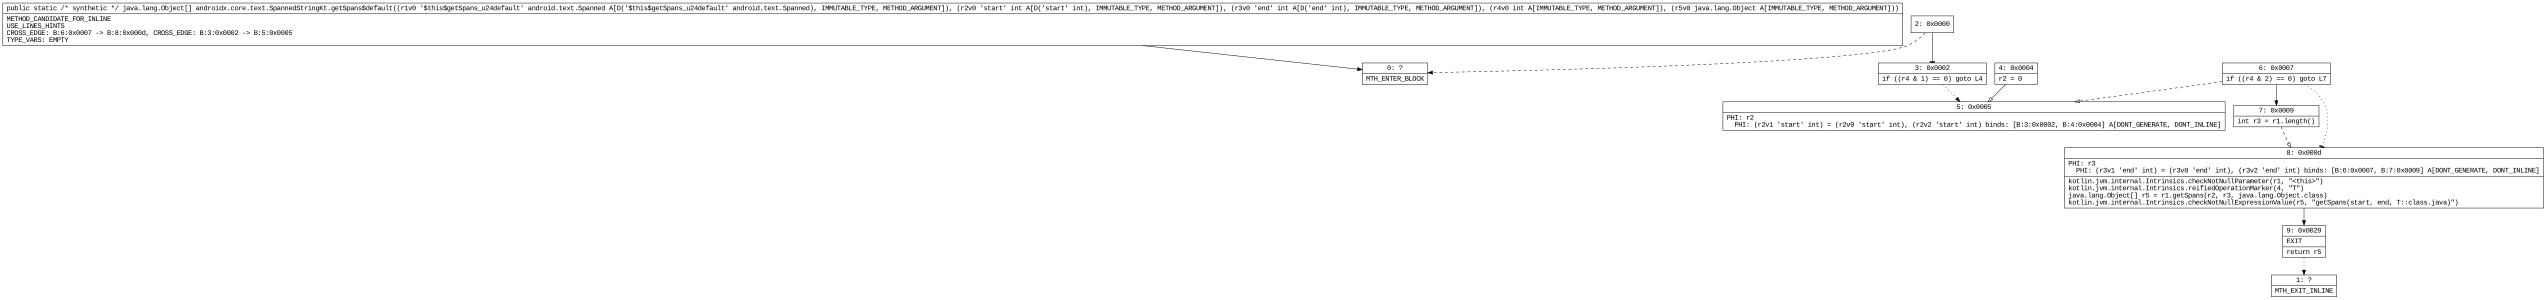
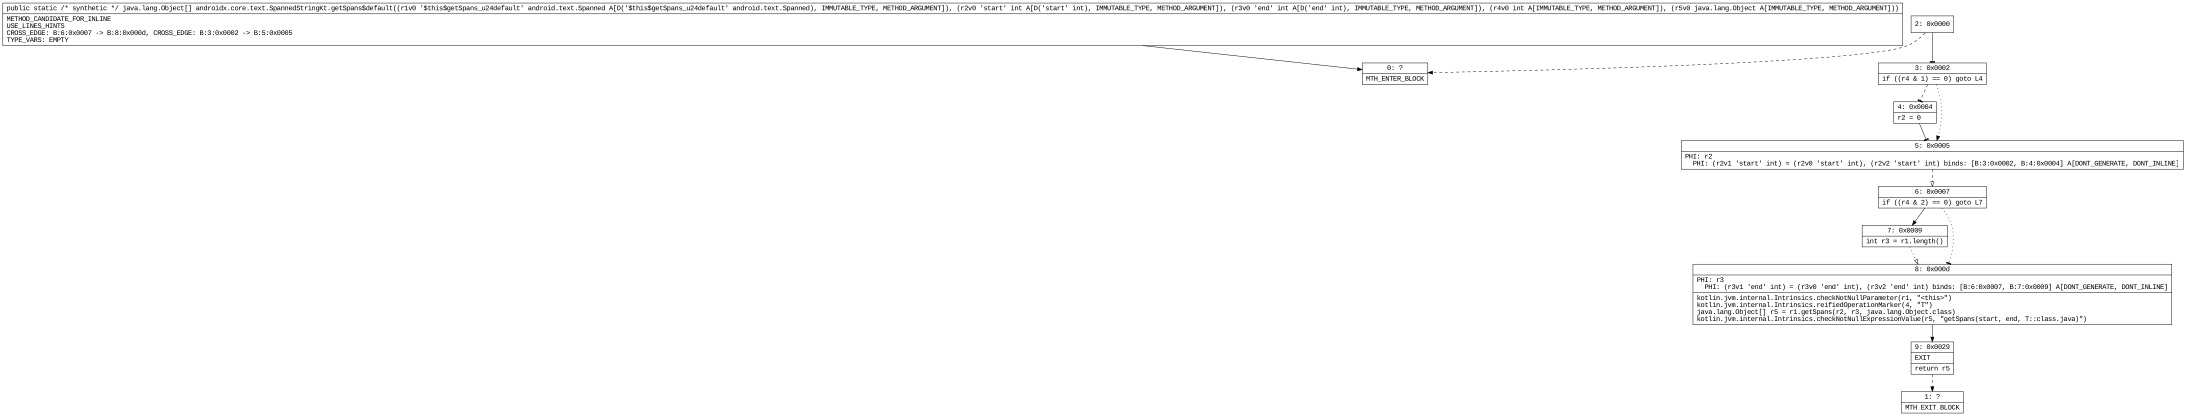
  digraph {
    fontname="Liberation Mono"
    node [fontname="Liberation Mono" shape=record]
    edge [arrowhead=normal fontname="Liberation Mono" style=dashed]
    n1 [label="{0\:\ ?|MTH_ENTER_BLOCK\l}"]
    n2 [label="{2\:\ 0x0000}"]
    n3 [label="{3\:\ 0x0002|if ((r4 & 1) == 0) goto L4\l}"]
    n4 [label="{4\:\ 0x0004|r2 = 0\l}"]
    n5 [label="{5\:\ 0x0005|PHI: r2 \l  PHI: (r2v1 'start' int) = (r2v0 'start' int), (r2v2 'start' int) binds: [B:3:0x0002, B:4:0x0004] A[DONT_GENERATE, DONT_INLINE]\l}"]
    n6 [label="{6\:\ 0x0007|if ((r4 & 2) == 0) goto L7\l}"]
    n7 [label="{7\:\ 0x0009|int r3 = r1.length()\l}"]
    n8 [label="{8\:\ 0x000d|PHI: r3 \l  PHI: (r3v1 'end' int) = (r3v0 'end' int), (r3v2 'end' int) binds: [B:6:0x0007, B:7:0x0009] A[DONT_GENERATE, DONT_INLINE]\l|kotlin.jvm.internal.Intrinsics.checkNotNullParameter(r1, \"\<this\>\")\lkotlin.jvm.internal.Intrinsics.reifiedOperationMarker(4, \"T\")\ljava.lang.Object[] r5 = r1.getSpans(r2, r3, java.lang.Object.class)\lkotlin.jvm.internal.Intrinsics.checkNotNullExpressionValue(r5, \"getSpans(start, end, T::class.java)\")\l}"]
    n9 [label="{9\:\ 0x0029|EXIT\l|return r5\l}"]
-   n10 [label="{1\:\ ?|MTH_EXIT_INLINE\l}"]
+   n10 [label="{1\:\ ?|MTH_EXIT_BLOCK\l}"]
    n11 [label="{public static \/* synthetic *\/ java.lang.Object[] androidx.core.text.SpannedStringKt.getSpans$default((r1v0 '$this$getSpans_u24default' android.text.Spanned A[D('$this$getSpans_u24default' android.text.Spanned), IMMUTABLE_TYPE, METHOD_ARGUMENT]), (r2v0 'start' int A[D('start' int), IMMUTABLE_TYPE, METHOD_ARGUMENT]), (r3v0 'end' int A[D('end' int), IMMUTABLE_TYPE, METHOD_ARGUMENT]), (r4v0 int A[IMMUTABLE_TYPE, METHOD_ARGUMENT]), (r5v0 java.lang.Object A[IMMUTABLE_TYPE, METHOD_ARGUMENT]))  | METHOD_CANDIDATE_FOR_INLINE\lUSE_LINES_HINTS\lCROSS_EDGE: B:6:0x0007 \-\> B:8:0x000d, CROSS_EDGE: B:3:0x0002 \-\> B:5:0x0005\lTYPE_VARS: EMPTY\l}"]
    n2 -> n1
    n2 -> n3 [arrowhead=tee style=solid]
+   n3 -> n4 [arrowhead=tee]
    n3 -> n5 [style=dotted]
-   n4 -> n5 [arrowhead=onormal style=solid]
-   n6 -> n5 [arrowhead=onormal]
+   n4 -> n5 [arrowhead=tee style=solid]
+   n5 -> n6 [arrowhead=onormal]
    n6 -> n7 [style=solid]
    n6 -> n8 [arrowhead=tee style=dotted]
-   n7 -> n8 [arrowhead=onormal]
+   n7 -> n8 [arrowhead=onormal style=dotted]
    n8 -> n9 [style=solid]
-   n9 -> n10 [style=dotted]
+   n9 -> n10
    n11 -> n1 [style=solid]
  }
